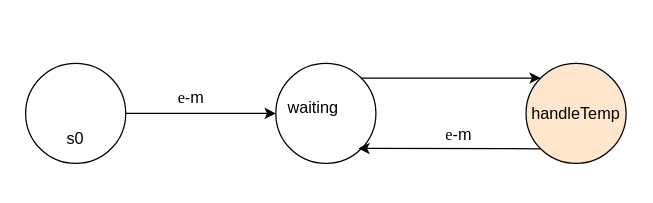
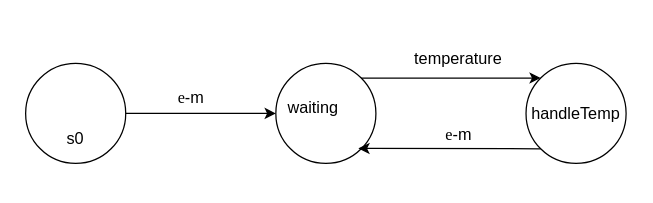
  <mxCell id="0" />
  <mxCell id="1" parent="0" />
  <mxCell id="2" value="" style="ellipse;whiteSpace=wrap;html=1;aspect=fixed;" vertex="1" parent="1"><mxGeometry x="20" y="50" width="80" height="80" as="geometry" /></mxCell>
  <mxCell id="3" value="" style="ellipse;whiteSpace=wrap;html=1;aspect=fixed;" vertex="1" parent="1"><mxGeometry x="220" y="50" width="80" height="80" as="geometry" /></mxCell>
  <mxCell id="4" value="&lt;font style=&quot;font-size: 13px&quot;&gt;s0&lt;/font&gt;" style="text;html=1;strokeColor=none;fillColor=none;align=center;verticalAlign=middle;whiteSpace=wrap;rounded=0;" vertex="1" parent="1"><mxGeometry x="40" y="100" width="40" height="20" as="geometry" /></mxCell>
  <mxCell id="5" value="&lt;font style=&quot;font-size: 13px&quot;&gt;waiting&lt;/font&gt;" style="text;html=1;strokeColor=none;fillColor=none;align=center;verticalAlign=middle;whiteSpace=wrap;rounded=0;" vertex="1" parent="1"><mxGeometry x="230" y="75" width="40" height="20" as="geometry" /></mxCell>
  <mxCell id="6" value="" style="endArrow=classic;html=1;exitX=1;exitY=0.5;exitDx=0;exitDy=0;entryX=0;entryY=0.5;entryDx=0;entryDy=0;" edge="1" parent="1" source="2" target="3"><mxGeometry width="50" height="50" relative="1" as="geometry"><mxPoint x="330" y="200" as="sourcePoint" /><mxPoint x="380" y="150" as="targetPoint" /></mxGeometry></mxCell>
  <mxCell id="7" value="&lt;p class=&quot;MsoNormal&quot; style=&quot;font-size: 13px&quot;&gt;&lt;span style=&quot;line-height: 107% ; font-family: &amp;#34;symbol&amp;#34;&quot;&gt;&lt;span&gt;e&lt;/span&gt;&lt;/span&gt;&lt;span style=&quot;line-height: 107%&quot;&gt;-m&lt;/span&gt;&lt;/p&gt;" style="text;whiteSpace=wrap;html=1;" vertex="1" parent="1"><mxGeometry x="140" y="50" width="50" height="60" as="geometry" /></mxCell>
- <mxCell id="8" value="&lt;font style=&quot;font-size: 13px&quot;&gt;handleTemp&lt;/font&gt;" style="ellipse;whiteSpace=wrap;html=1;aspect=fixed;fillColor=#ffe6cc;" vertex="1" parent="1"><mxGeometry x="420" y="50" width="80" height="80" as="geometry" /></mxCell>
+ <mxCell id="8" value="&lt;font style=&quot;font-size: 13px&quot;&gt;handleTemp&lt;/font&gt;" style="ellipse;whiteSpace=wrap;html=1;aspect=fixed;" vertex="1" parent="1"><mxGeometry x="420" y="50" width="80" height="80" as="geometry" /></mxCell>
  <mxCell id="9" value="" style="endArrow=classic;html=1;exitX=1;exitY=0;exitDx=0;exitDy=0;entryX=0;entryY=0;entryDx=0;entryDy=0;" edge="1" parent="1" source="3" target="8"><mxGeometry width="50" height="50" relative="1" as="geometry"><mxPoint x="110" y="100" as="sourcePoint" /><mxPoint x="230" y="100" as="targetPoint" /><Array as="points" /></mxGeometry></mxCell>
+ <mxCell id="10" value="&lt;p class=&quot;MsoNormal&quot;&gt;&lt;font style=&quot;font-size: 13px&quot;&gt;temperature&lt;/font&gt;&lt;/p&gt;" style="text;whiteSpace=wrap;html=1;" vertex="1" parent="1"><mxGeometry x="328.5" y="20" width="50" height="60" as="geometry" /></mxCell>
  <mxCell id="11" value="" style="endArrow=classic;html=1;exitX=0;exitY=1;exitDx=0;exitDy=0;" edge="1" parent="1" source="8"><mxGeometry width="50" height="50" relative="1" as="geometry"><mxPoint x="320" y="80" as="sourcePoint" /><mxPoint x="286" y="118" as="targetPoint" /></mxGeometry></mxCell>
  <mxCell id="12" value="&lt;p class=&quot;MsoNormal&quot; style=&quot;font-size: 13px&quot;&gt;&lt;span style=&quot;line-height: 107% ; font-family: &amp;#34;symbol&amp;#34;&quot;&gt;&lt;span&gt;e&lt;/span&gt;&lt;/span&gt;&lt;span style=&quot;line-height: 107%&quot;&gt;-m&lt;/span&gt;&lt;/p&gt;" style="text;whiteSpace=wrap;html=1;" vertex="1" parent="1"><mxGeometry x="354" y="80" width="50" height="60" as="geometry" /></mxCell>
